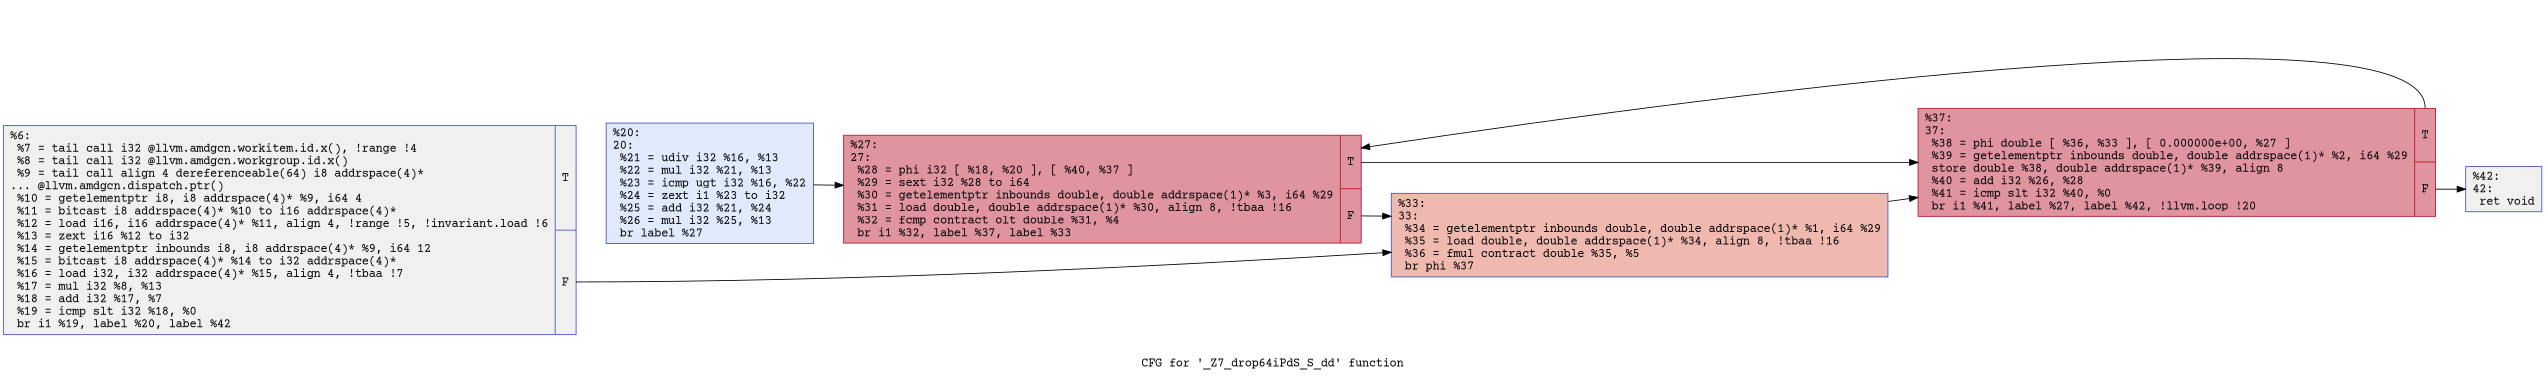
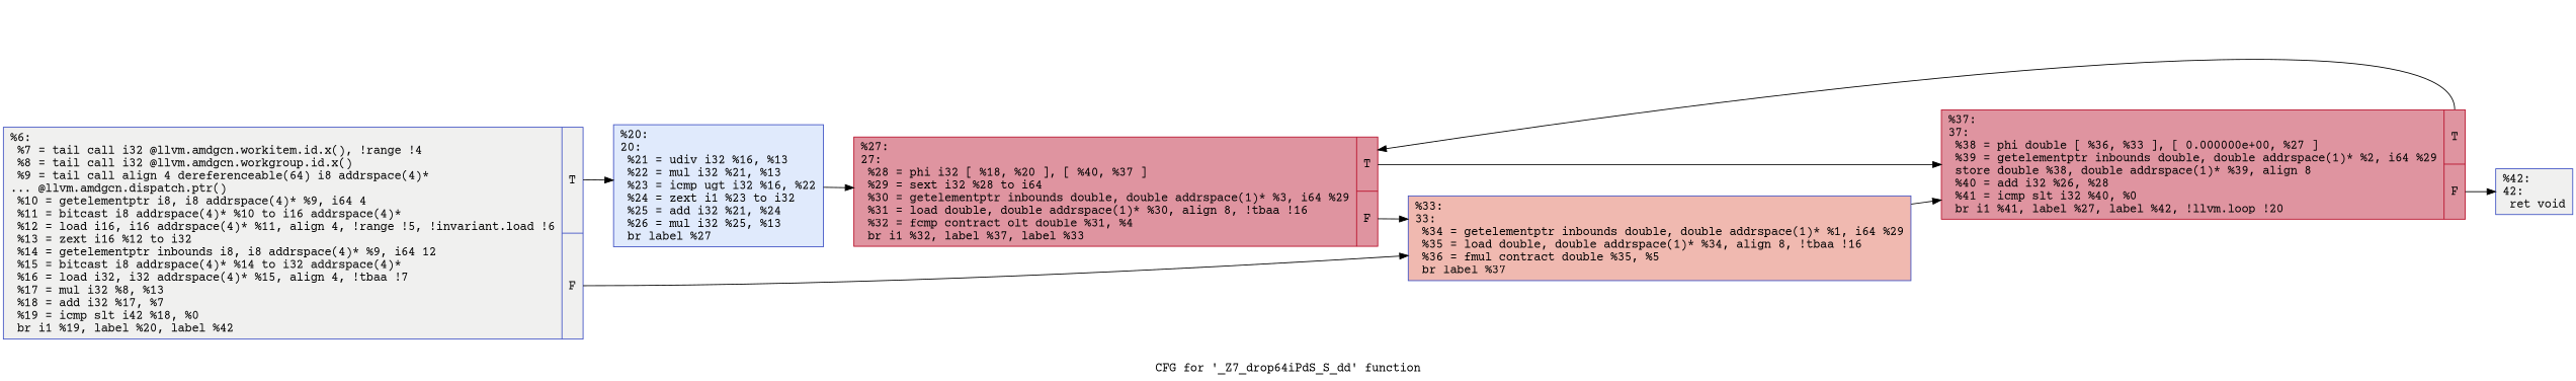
  digraph {
    fontname="Courier Prime"
    label="CFG for '_Z7_drop64iPdS_S_dd' function"
    rankdir=LR
    node [color="#3d50c3ff" fillcolor="#dedcdb70" fontname="Courier Prime" shape=record style=filled]
    edge [fontname="Courier Prime" tailport=s0]
-   n1 [label="{%6:\l  %7 = tail call i32 @llvm.amdgcn.workitem.id.x(), !range !4\l  %8 = tail call i32 @llvm.amdgcn.workgroup.id.x()\l  %9 = tail call align 4 dereferenceable(64) i8 addrspace(4)*\l... @llvm.amdgcn.dispatch.ptr()\l  %10 = getelementptr i8, i8 addrspace(4)* %9, i64 4\l  %11 = bitcast i8 addrspace(4)* %10 to i16 addrspace(4)*\l  %12 = load i16, i16 addrspace(4)* %11, align 4, !range !5, !invariant.load !6\l  %13 = zext i16 %12 to i32\l  %14 = getelementptr inbounds i8, i8 addrspace(4)* %9, i64 12\l  %15 = bitcast i8 addrspace(4)* %14 to i32 addrspace(4)*\l  %16 = load i32, i32 addrspace(4)* %15, align 4, !tbaa !7\l  %17 = mul i32 %8, %13\l  %18 = add i32 %17, %7\l  %19 = icmp slt i32 %18, %0\l  br i1 %19, label %20, label %42\l|{<s0>T|<s1>F}}"]
+   n1 [label="{%6:\l  %7 = tail call i32 @llvm.amdgcn.workitem.id.x(), !range !4\l  %8 = tail call i32 @llvm.amdgcn.workgroup.id.x()\l  %9 = tail call align 4 dereferenceable(64) i8 addrspace(4)*\l... @llvm.amdgcn.dispatch.ptr()\l  %10 = getelementptr i8, i8 addrspace(4)* %9, i64 4\l  %11 = bitcast i8 addrspace(4)* %10 to i16 addrspace(4)*\l  %12 = load i16, i16 addrspace(4)* %11, align 4, !range !5, !invariant.load !6\l  %13 = zext i16 %12 to i32\l  %14 = getelementptr inbounds i8, i8 addrspace(4)* %9, i64 12\l  %15 = bitcast i8 addrspace(4)* %14 to i32 addrspace(4)*\l  %16 = load i32, i32 addrspace(4)* %15, align 4, !tbaa !7\l  %17 = mul i32 %8, %13\l  %18 = add i32 %17, %7\l  %19 = icmp slt i42 %18, %0\l  br i1 %19, label %20, label %42\l|{<s0>T|<s1>F}}"]
    n2 [fillcolor="#b9d0f970" label="{%20:\l20:                                               \l  %21 = udiv i32 %16, %13\l  %22 = mul i32 %21, %13\l  %23 = icmp ugt i32 %16, %22\l  %24 = zext i1 %23 to i32\l  %25 = add i32 %21, %24\l  %26 = mul i32 %25, %13\l  br label %27\l}"]
-   n3 [fillcolor="#de614d70" label="{%33:\l33:                                               \l  %34 = getelementptr inbounds double, double addrspace(1)* %1, i64 %29\l  %35 = load double, double addrspace(1)* %34, align 8, !tbaa !16\l  %36 = fmul contract double %35, %5\l  br phi %37\l}"]
+   n3 [fillcolor="#de614d70" label="{%33:\l33:                                               \l  %34 = getelementptr inbounds double, double addrspace(1)* %1, i64 %29\l  %35 = load double, double addrspace(1)* %34, align 8, !tbaa !16\l  %36 = fmul contract double %35, %5\l  br label %37\l}"]
    n4 [color="#b70d28ff" fillcolor="#b70d2870" label="{%27:\l27:                                               \l  %28 = phi i32 [ %18, %20 ], [ %40, %37 ]\l  %29 = sext i32 %28 to i64\l  %30 = getelementptr inbounds double, double addrspace(1)* %3, i64 %29\l  %31 = load double, double addrspace(1)* %30, align 8, !tbaa !16\l  %32 = fcmp contract olt double %31, %4\l  br i1 %32, label %37, label %33\l|{<s0>T|<s1>F}}"]
    n5 [label="{%42:\l42:                                               \l  ret void\l}"]
    n6 [color="#b70d28ff" fillcolor="#b70d2870" label="{%37:\l37:                                               \l  %38 = phi double [ %36, %33 ], [ 0.000000e+00, %27 ]\l  %39 = getelementptr inbounds double, double addrspace(1)* %2, i64 %29\l  store double %38, double addrspace(1)* %39, align 8\l  %40 = add i32 %26, %28\l  %41 = icmp slt i32 %40, %0\l  br i1 %41, label %27, label %42, !llvm.loop !20\l|{<s0>T|<s1>F}}"]
+   n1 -> n2
    n1 -> n3 [tailport=s1]
    n2 -> n4
    n3 -> n6
    n4 -> n3 [tailport=s1]
    n4 -> n6
    n6 -> n4
    n6 -> n5 [tailport=s1]
  }
